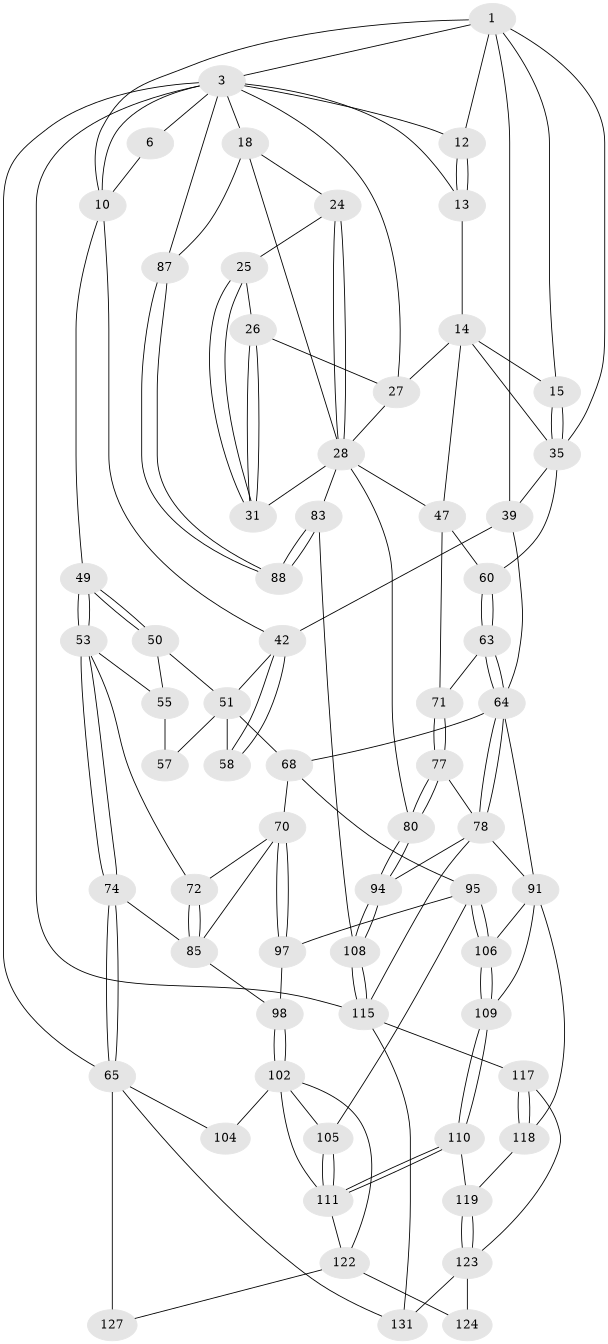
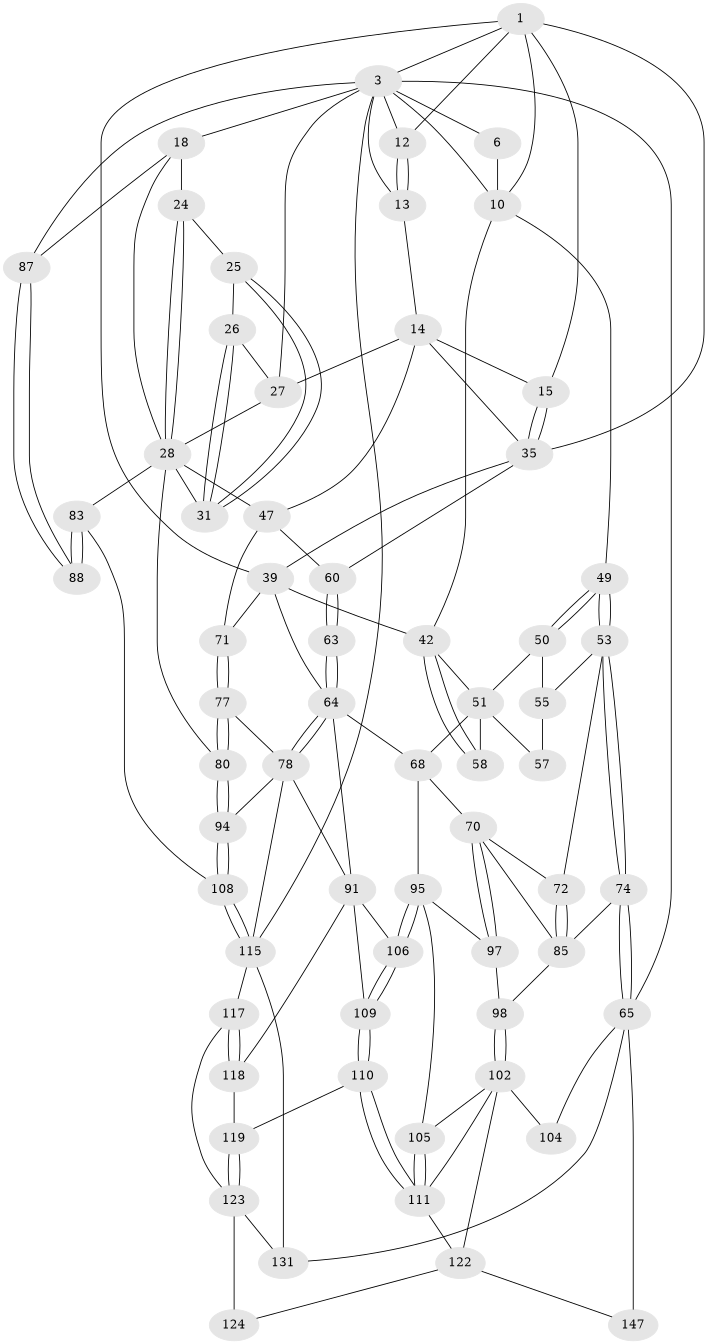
  graph {
    node [color=gray90 style=filled]
    1 [super="+2+8"]
    3 [super="+4+17"]
    10 [super="+22"]
    12
    15
    35 [super="+37"]
    39 [super="+61+40"]
    6 [super="+7+11"]
    13
    18 [super="+32+19"]
    27 [super="+36"]
    n12 [label=65 super="+128+76"]
    87
    115 [super="+116+129"]
    42 [super="+43"]
    49
    60
    64 [super="+65"]
    14 [super="+33"]
    24
    28 [super="+29"]
    104
-   127
+   127 [label=147]
    131
    88
    117
    51 [super="+56"]
    58
    50 [super="+52"]
    53 [super="+54"]
    47 [super="+48"]
    n32 [label=71]
    25
    31
    80
    83 [super="+84"]
    26
    94
    108
    63
    68 [super="+82+69"]
    78 [super="+89"]
    91 [super="+114+92"]
    57
    77
    55
    72
    74
    70 [super="+71"]
    95 [super="+96"]
    85 [super="+93+86"]
    106
    109
    118
    97
    105
    98 [super="+99"]
    102 [super="+103"]
    110 [super="+120"]
    119
    111 [super="+112"]
    122 [super="+125"]
    124
    123 [super="+126"]
    1 -- 3
    1 -- 10
    1 -- 12
    1 -- 15
    1 -- 35
    1 -- 39
    3 -- 10
    3 -- 12
    3 -- 6
    3 -- 13
    3 -- 18 [weight=2]
    3 -- 27
    3 -- n12 [weight=2]
    3 -- 87
    3 -- 115
    10 -- 42
    10 -- 49
    12 -- 13
    12 -- 13
    15 -- 35
    15 -- 35
    35 -- 39
    35 -- 60
    39 -- 42
    39 -- 64
    6 -- 10
    13 -- 14
    18 -- 87
    18 -- 24
    18 -- 28
    27 -- 28
    n12 -- 104
    n12 -- 127 [weight=2]
    n12 -- 131
    87 -- 88
    87 -- 88
    115 -- 131
    115 -- 117
    42 -- 51
    42 -- 58
    42 -- 58
    49 -- 50
    49 -- 50
    49 -- 53
    49 -- 53
    60 -- 63
    60 -- 63
    64 -- 68
    64 -- 78
    64 -- 78
    64 -- 91
    14 -- 15
    14 -- 35
    14 -- 27
    14 -- 47
    24 -- 28
    24 -- 28
    24 -- 25
    28 -- 47
    28 -- 31
    28 -- 80
    28 -- 83 [weight=2]
    117 -- 118
    117 -- 118
    117 -- 123
    51 -- 58
    51 -- 68
    51 -- 57 [weight=2]
    50 -- 51
    50 -- 55
    53 -- 55
    53 -- 72
    53 -- 74
    53 -- 74
    47 -- 60
    47 -- n32
    n32 -- 77
    n32 -- 77
    25 -- 31
    25 -- 31
    25 -- 26
    80 -- 94
    80 -- 94
    83 -- 88 [weight=2]
    83 -- 88
    83 -- 108
    26 -- 27
    26 -- 31
    26 -- 31
    94 -- 108
    94 -- 108
    108 -- 115
    108 -- 115
    63 -- 64
    63 -- 64
-   63 -- n32
+   39 -- n32
    68 -- 70
    68 -- 95
    78 -- 115
    78 -- 94
    78 -- 91
    91 -- 106
    91 -- 109
    91 -- 118
    77 -- 80
    77 -- 80
    77 -- 78
    55 -- 57
    72 -- 85
    72 -- 85
    74 -- n12
    74 -- n12
    74 -- 85
    70 -- 72
    70 -- 85
    70 -- 97
    70 -- 97
    95 -- 106
    95 -- 106
    95 -- 97
    95 -- 105
    85 -- 98
    106 -- 109
    106 -- 109
    109 -- 110
    109 -- 110
    118 -- 119
    97 -- 98
    105 -- 111
    105 -- 111
    98 -- 102
    98 -- 102
    102 -- 104
    102 -- 105
    102 -- 111
    102 -- 122
    110 -- 119
    110 -- 111 [weight=2]
    110 -- 111
    119 -- 123
    119 -- 123
    111 -- 122
    122 -- 127
    122 -- 124
    123 -- 131
    123 -- 124 [weight=2]
  }
